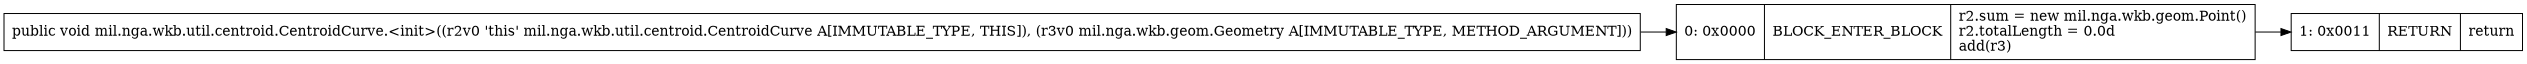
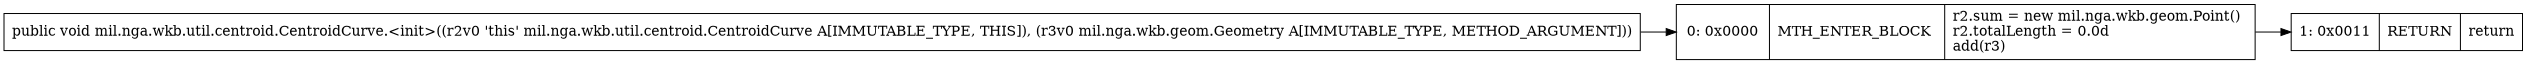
  digraph {
    rankdir=LR
    node [shape=record]
-   n1 [label="{0\:\ 0x0000|BLOCK_ENTER_BLOCK\l|r2.sum = new mil.nga.wkb.geom.Point()\lr2.totalLength = 0.0d\ladd(r3)\l}"]
+   n1 [label="{0\:\ 0x0000|MTH_ENTER_BLOCK\l|r2.sum = new mil.nga.wkb.geom.Point()\lr2.totalLength = 0.0d\ladd(r3)\l}"]
    n2 [label="{1\:\ 0x0011|RETURN\l|return\l}"]
    n3 [label="{public void mil.nga.wkb.util.centroid.CentroidCurve.\<init\>((r2v0 'this' mil.nga.wkb.util.centroid.CentroidCurve A[IMMUTABLE_TYPE, THIS]), (r3v0 mil.nga.wkb.geom.Geometry A[IMMUTABLE_TYPE, METHOD_ARGUMENT])) }"]
    n1 -> n2
    n3 -> n1
  }
